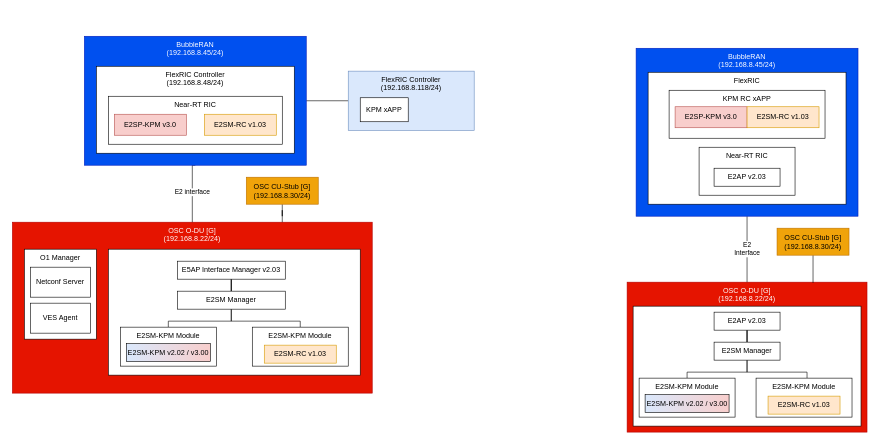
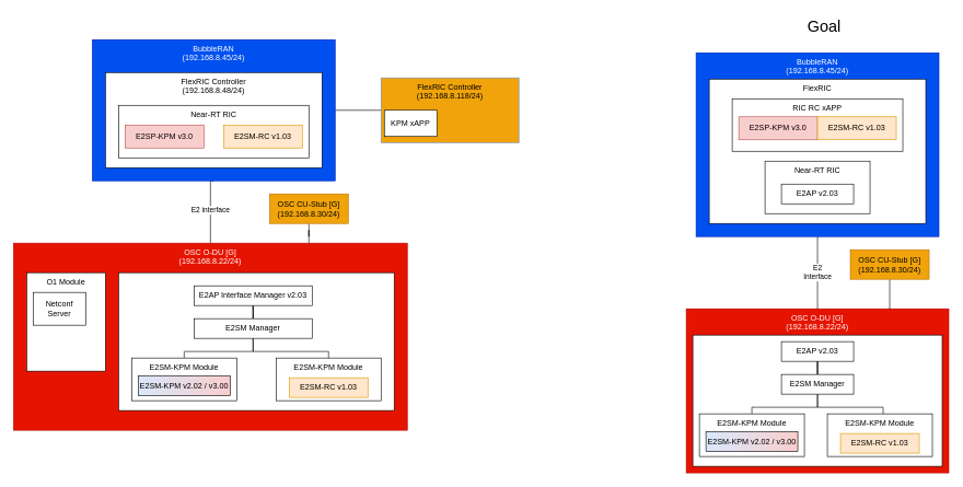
  <mxCell id="0" />
  <mxCell id="1" parent="0" />
  <mxCell id="2" style="edgeStyle=orthogonalEdgeStyle;rounded=0;orthogonalLoop=1;jettySize=auto;html=1;entryX=1;entryY=0.5;entryDx=0;entryDy=0;endArrow=none;endFill=0;" parent="1" source="3" target="22" edge="1"><mxGeometry relative="1" as="geometry" /></mxCell>
- <mxCell id="3" value="FlexRIC Controller&lt;br&gt;(192.168.8.118/24)" style="rounded=0;whiteSpace=wrap;html=1;fillColor=#dae8fc;strokeColor=#6c8ebf;verticalAlign=top;" parent="1" vertex="1"><mxGeometry x="580" y="118.13" width="210" height="98.75" as="geometry" /></mxCell>
+ <mxCell id="3" value="FlexRIC Controller&lt;br&gt;(192.168.8.118/24)" style="rounded=0;whiteSpace=wrap;html=1;fillColor=#f0a30a;strokeColor=#6c8ebf;verticalAlign=top;" parent="1" vertex="1"><mxGeometry x="580" y="118.13" width="210" height="98.75" as="geometry" /></mxCell>
  <mxCell id="4" value="OSC O-DU [G]&lt;br&gt;(192.168.8.22/24)" style="rounded=0;whiteSpace=wrap;html=1;verticalAlign=top;fillColor=#e51400;fontColor=#ffffff;strokeColor=#B20000;" parent="1" vertex="1"><mxGeometry x="20" y="370" width="600" height="285" as="geometry" /></mxCell>
- <mxCell id="5" value="O1 Manager" style="rounded=0;whiteSpace=wrap;html=1;verticalAlign=top;" parent="1" vertex="1"><mxGeometry x="40" y="415" width="120" height="150" as="geometry" /></mxCell>
- <mxCell id="6" value="Netconf Server" style="rounded=0;whiteSpace=wrap;html=1;" parent="1" vertex="1"><mxGeometry x="50" y="445" width="100" height="50" as="geometry" /></mxCell>
- <mxCell id="7" value="VES Agent" style="rounded=0;whiteSpace=wrap;html=1;" parent="1" vertex="1"><mxGeometry x="50" y="505" width="100" height="50" as="geometry" /></mxCell>
+ <mxCell id="5" value="O1 Module" style="rounded=0;whiteSpace=wrap;html=1;verticalAlign=top;" parent="1" vertex="1"><mxGeometry x="40" y="415" width="120" height="150" as="geometry" /></mxCell>
+ <mxCell id="6" value="Netconf Server" style="rounded=0;whiteSpace=wrap;html=1;" parent="1" vertex="1"><mxGeometry x="50" y="445" width="80" height="50" as="geometry" /></mxCell>
  <mxCell id="8" value="" style="rounded=0;whiteSpace=wrap;html=1;" parent="1" vertex="1"><mxGeometry x="180" y="415" width="420" height="210" as="geometry" /></mxCell>
  <mxCell id="9" style="edgeStyle=orthogonalEdgeStyle;rounded=0;orthogonalLoop=1;jettySize=auto;html=1;entryX=0.5;entryY=0;entryDx=0;entryDy=0;endArrow=none;endFill=0;" parent="1" source="10" target="13" edge="1"><mxGeometry relative="1" as="geometry" /></mxCell>
- <mxCell id="10" value="E5AP Interface Manager v2.03" style="rounded=0;whiteSpace=wrap;html=1;" parent="1" vertex="1"><mxGeometry x="295" y="435" width="180" height="30" as="geometry" /></mxCell>
+ <mxCell id="10" value="E2AP Interface Manager v2.03" style="rounded=0;whiteSpace=wrap;html=1;" parent="1" vertex="1"><mxGeometry x="295" y="435" width="180" height="30" as="geometry" /></mxCell>
  <mxCell id="11" style="edgeStyle=orthogonalEdgeStyle;rounded=0;orthogonalLoop=1;jettySize=auto;html=1;endArrow=none;endFill=0;" parent="1" source="13" target="15" edge="1"><mxGeometry relative="1" as="geometry" /></mxCell>
  <mxCell id="12" style="edgeStyle=orthogonalEdgeStyle;rounded=0;orthogonalLoop=1;jettySize=auto;html=1;endArrow=none;endFill=0;" parent="1" source="13" target="17" edge="1"><mxGeometry relative="1" as="geometry"><Array as="points"><mxPoint x="385" y="535" /><mxPoint x="500" y="535" /></Array></mxGeometry></mxCell>
  <mxCell id="13" value="E2SM Manager" style="rounded=0;whiteSpace=wrap;html=1;" parent="1" vertex="1"><mxGeometry x="295" y="485" width="180" height="30" as="geometry" /></mxCell>
  <mxCell id="14" value="" style="group" parent="1" vertex="1" connectable="0"><mxGeometry x="200" y="545" width="160" height="65" as="geometry" /></mxCell>
  <mxCell id="15" value="E2SM-KPM Module" style="rounded=0;whiteSpace=wrap;html=1;verticalAlign=top;" parent="14" vertex="1"><mxGeometry width="160" height="65" as="geometry" /></mxCell>
  <mxCell id="16" value="E2SM-KPM v2.02 / v3.00" style="rounded=0;whiteSpace=wrap;html=1;gradientColor=#DAE8FC;gradientDirection=west;fillColor=#F8CECC;" parent="14" vertex="1"><mxGeometry x="10" y="27.5" width="140" height="30" as="geometry" /></mxCell>
  <mxCell id="17" value="E2SM-KPM Module" style="rounded=0;whiteSpace=wrap;html=1;verticalAlign=top;" parent="1" vertex="1"><mxGeometry x="420" y="545" width="160" height="65" as="geometry" /></mxCell>
  <mxCell id="18" value="E2SM-RC v1.03" style="rounded=0;whiteSpace=wrap;html=1;fillColor=#ffe6cc;strokeColor=#d79b00;" parent="1" vertex="1"><mxGeometry x="440" y="575" width="120" height="30" as="geometry" /></mxCell>
  <mxCell id="19" style="edgeStyle=orthogonalEdgeStyle;rounded=0;orthogonalLoop=1;jettySize=auto;html=1;entryX=0.75;entryY=0;entryDx=0;entryDy=0;endArrow=none;endFill=0;" parent="1" source="20" target="4" edge="1"><mxGeometry relative="1" as="geometry" /></mxCell>
  <mxCell id="20" value="OSC CU-Stub [G]&lt;br&gt;(192.168.8.30/24)" style="rounded=0;whiteSpace=wrap;html=1;fillColor=#f0a30a;fontColor=#000000;strokeColor=#BD7000;" parent="1" vertex="1"><mxGeometry x="410" y="295" width="120" height="45" as="geometry" /></mxCell>
  <mxCell id="21" value="E2 interface" style="edgeStyle=orthogonalEdgeStyle;rounded=0;orthogonalLoop=1;jettySize=auto;html=1;endArrow=none;endFill=0;jumpStyle=arc;exitX=0.5;exitY=1;exitDx=0;exitDy=0;" parent="1" source="22" target="4" edge="1"><mxGeometry relative="1" as="geometry"><mxPoint x="320" y="275" as="sourcePoint" /><Array as="points"><mxPoint x="320" y="275" /></Array></mxGeometry></mxCell>
  <mxCell id="22" value="BubbleRAN &lt;br&gt;(192.168.8.45/24)" style="rounded=0;whiteSpace=wrap;html=1;verticalAlign=top;fillColor=#0050ef;fontColor=#ffffff;strokeColor=#001DBC;" parent="1" vertex="1"><mxGeometry x="140" y="60" width="370" height="215" as="geometry" /></mxCell>
  <mxCell id="23" value="FlexRIC Controller &lt;br&gt;(192.168.8.48/24)" style="rounded=0;whiteSpace=wrap;html=1;verticalAlign=top;" parent="1" vertex="1"><mxGeometry x="160" y="110" width="330" height="145" as="geometry" /></mxCell>
- <mxCell id="24" value="KPM xAPP" style="rounded=0;whiteSpace=wrap;html=1;" parent="1" vertex="1"><mxGeometry x="600" y="162.5" width="80" height="40" as="geometry" /></mxCell>
+ <mxCell id="24" value="KPM xAPP" style="rounded=0;whiteSpace=wrap;html=1;" parent="1" vertex="1"><mxGeometry x="585" y="167.5" width="80" height="40" as="geometry" /></mxCell>
  <mxCell id="25" value="Near-RT RIC" style="rounded=0;whiteSpace=wrap;html=1;verticalAlign=top;" parent="1" vertex="1"><mxGeometry x="180" y="160" width="290" height="80" as="geometry" /></mxCell>
  <mxCell id="26" value="E2SP-KPM v3.0" style="rounded=0;whiteSpace=wrap;html=1;fillColor=#f8cecc;strokeColor=#b85450;" parent="1" vertex="1"><mxGeometry x="190" y="190" width="120" height="35" as="geometry" /></mxCell>
  <mxCell id="27" value="E2SM-RC v1.03" style="rounded=0;whiteSpace=wrap;html=1;fillColor=#ffe6cc;strokeColor=#d79b00;" parent="1" vertex="1"><mxGeometry x="340" y="190" width="120" height="35" as="geometry" /></mxCell>
  <mxCell id="28" style="edgeStyle=orthogonalEdgeStyle;rounded=0;orthogonalLoop=1;jettySize=auto;html=1;exitX=0.5;exitY=1;exitDx=0;exitDy=0;" parent="1" source="23" target="23" edge="1"><mxGeometry relative="1" as="geometry" /></mxCell>
  <mxCell id="29" value="OSC O-DU [G]&lt;br&gt;(192.168.8.22/24)" style="rounded=0;whiteSpace=wrap;html=1;verticalAlign=top;fillColor=#e51400;fontColor=#ffffff;strokeColor=#B20000;" parent="1" vertex="1"><mxGeometry x="1045" y="470" width="400" height="250" as="geometry" /></mxCell>
  <mxCell id="30" value="" style="rounded=0;whiteSpace=wrap;html=1;" parent="1" vertex="1"><mxGeometry x="1055" y="510" width="380" height="200" as="geometry" /></mxCell>
  <mxCell id="31" style="edgeStyle=orthogonalEdgeStyle;rounded=0;orthogonalLoop=1;jettySize=auto;html=1;entryX=0.5;entryY=0;entryDx=0;entryDy=0;endArrow=none;endFill=0;" parent="1" source="32" target="35" edge="1"><mxGeometry relative="1" as="geometry" /></mxCell>
  <mxCell id="32" value="E2AP v2.03" style="rounded=0;whiteSpace=wrap;html=1;" parent="1" vertex="1"><mxGeometry x="1190" y="520" width="110" height="30" as="geometry" /></mxCell>
  <mxCell id="33" style="edgeStyle=orthogonalEdgeStyle;rounded=0;orthogonalLoop=1;jettySize=auto;html=1;endArrow=none;endFill=0;" parent="1" source="35" target="37" edge="1"><mxGeometry relative="1" as="geometry"><Array as="points"><mxPoint x="1245" y="620" /><mxPoint x="1145" y="620" /></Array></mxGeometry></mxCell>
  <mxCell id="34" style="edgeStyle=orthogonalEdgeStyle;rounded=0;orthogonalLoop=1;jettySize=auto;html=1;endArrow=none;endFill=0;" parent="1" source="35" target="39" edge="1"><mxGeometry relative="1" as="geometry"><Array as="points"><mxPoint x="1245" y="620" /><mxPoint x="1345" y="620" /></Array></mxGeometry></mxCell>
  <mxCell id="35" value="E2SM Manager" style="rounded=0;whiteSpace=wrap;html=1;" parent="1" vertex="1"><mxGeometry x="1190" y="570" width="110" height="30" as="geometry" /></mxCell>
  <mxCell id="36" value="" style="group" parent="1" vertex="1" connectable="0"><mxGeometry x="1065" y="630" width="160" height="65" as="geometry" /></mxCell>
  <mxCell id="37" value="E2SM-KPM Module" style="rounded=0;whiteSpace=wrap;html=1;verticalAlign=top;" parent="36" vertex="1"><mxGeometry width="160" height="65" as="geometry" /></mxCell>
  <mxCell id="38" value="E2SM-KPM v2.02 / v3.00" style="rounded=0;whiteSpace=wrap;html=1;gradientColor=#DAE8FC;gradientDirection=west;fillColor=#F8CECC;" parent="36" vertex="1"><mxGeometry x="10" y="27.5" width="140" height="30" as="geometry" /></mxCell>
  <mxCell id="39" value="E2SM-KPM Module" style="rounded=0;whiteSpace=wrap;html=1;verticalAlign=top;" parent="1" vertex="1"><mxGeometry x="1260" y="630" width="160" height="65" as="geometry" /></mxCell>
  <mxCell id="40" value="E2SM-RC v1.03" style="rounded=0;whiteSpace=wrap;html=1;fillColor=#ffe6cc;strokeColor=#d79b00;" parent="1" vertex="1"><mxGeometry x="1280" y="660" width="120" height="30" as="geometry" /></mxCell>
  <mxCell id="41" style="edgeStyle=orthogonalEdgeStyle;rounded=0;orthogonalLoop=1;jettySize=auto;html=1;entryX=0.775;entryY=0.005;entryDx=0;entryDy=0;endArrow=none;endFill=0;entryPerimeter=0;" parent="1" source="42" target="29" edge="1"><mxGeometry relative="1" as="geometry" /></mxCell>
  <mxCell id="42" value="OSC CU-Stub [G]&lt;br&gt;(192.168.8.30/24)" style="rounded=0;whiteSpace=wrap;html=1;fillColor=#f0a30a;fontColor=#000000;strokeColor=#BD7000;" parent="1" vertex="1"><mxGeometry x="1295" y="380" width="120" height="45" as="geometry" /></mxCell>
  <mxCell id="43" value="E2&lt;br&gt;Interface" style="edgeStyle=orthogonalEdgeStyle;rounded=0;orthogonalLoop=1;jettySize=auto;html=1;entryX=0.5;entryY=0;entryDx=0;entryDy=0;endArrow=none;endFill=0;" edge="1" parent="1" source="44" target="29"><mxGeometry relative="1" as="geometry" /></mxCell>
  <mxCell id="44" value="BubbleRAN&lt;br&gt;(192.168.8.45/24)" style="rounded=0;whiteSpace=wrap;html=1;verticalAlign=top;fillColor=#0050ef;fontColor=#ffffff;strokeColor=#001DBC;" parent="1" vertex="1"><mxGeometry x="1060" y="80" width="370" height="280" as="geometry" /></mxCell>
  <mxCell id="45" value="FlexRIC" style="rounded=0;whiteSpace=wrap;html=1;verticalAlign=top;" parent="1" vertex="1"><mxGeometry x="1080" y="120" width="330" height="220" as="geometry" /></mxCell>
- <mxCell id="46" value="KPM RC xAPP" style="rounded=0;whiteSpace=wrap;html=1;verticalAlign=top;" parent="1" vertex="1"><mxGeometry x="1115" y="150" width="260" height="80" as="geometry" /></mxCell>
+ <mxCell id="46" value="RIC RC xAPP" style="rounded=0;whiteSpace=wrap;html=1;verticalAlign=top;" parent="1" vertex="1"><mxGeometry x="1115" y="150" width="260" height="80" as="geometry" /></mxCell>
  <mxCell id="47" value="Near-RT RIC" style="rounded=0;whiteSpace=wrap;html=1;verticalAlign=top;" parent="1" vertex="1"><mxGeometry x="1165" y="245" width="160" height="80" as="geometry" /></mxCell>
  <mxCell id="48" value="E2SP-KPM v3.0" style="rounded=0;whiteSpace=wrap;html=1;fillColor=#f8cecc;strokeColor=#b85450;" parent="1" vertex="1"><mxGeometry x="1125" y="177.5" width="120" height="35" as="geometry" /></mxCell>
  <mxCell id="49" value="E2SM-RC v1.03" style="rounded=0;whiteSpace=wrap;html=1;fillColor=#ffe6cc;strokeColor=#d79b00;" parent="1" vertex="1"><mxGeometry x="1245" y="177.5" width="120" height="35" as="geometry" /></mxCell>
  <mxCell id="50" style="edgeStyle=orthogonalEdgeStyle;rounded=0;orthogonalLoop=1;jettySize=auto;html=1;exitX=0.5;exitY=1;exitDx=0;exitDy=0;" parent="1" source="45" target="45" edge="1"><mxGeometry relative="1" as="geometry" /></mxCell>
+ <mxCell id="51" value="&lt;font style=&quot;font-size: 24px;&quot;&gt;Goal&lt;/font&gt;" style="text;html=1;align=center;verticalAlign=middle;resizable=0;points=[];autosize=1;strokeColor=none;fillColor=none;" parent="1" vertex="1"><mxGeometry x="1220" y="20" width="70" height="40" as="geometry" /></mxCell>
  <mxCell id="52" value="E2AP v2.03" style="rounded=0;whiteSpace=wrap;html=1;" vertex="1" parent="1"><mxGeometry x="1190" y="280" width="110" height="30" as="geometry" /></mxCell>
